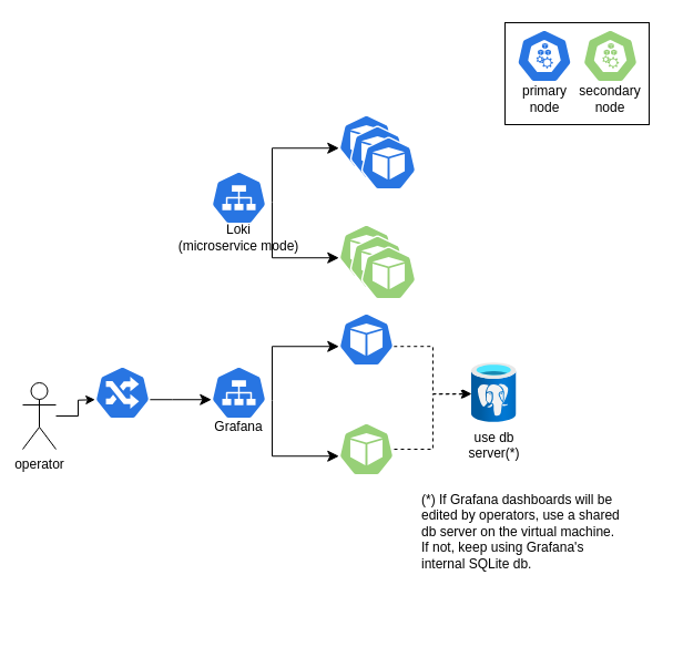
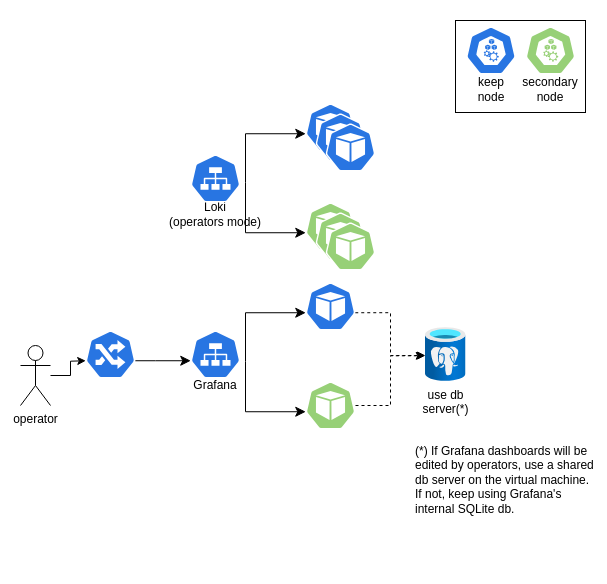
  <mxCell id="0" />
  <mxCell id="1" parent="0" />
  <mxCell id="2" value="" style="group" parent="1" vertex="1" connectable="0"><mxGeometry x="185" y="151" width="60" height="70" as="geometry" /></mxCell>
- <mxCell id="3" value="Loki&lt;div&gt;(microservice mode)&lt;/div&gt;" style="text;html=1;align=center;verticalAlign=middle;whiteSpace=wrap;rounded=0;" parent="2" vertex="1"><mxGeometry x="-30" y="48" width="120" height="30" as="geometry" /></mxCell>
+ <mxCell id="3" value="Loki&lt;div&gt;(operators mode)&lt;/div&gt;" style="text;html=1;align=center;verticalAlign=middle;whiteSpace=wrap;rounded=0;" parent="2" vertex="1"><mxGeometry x="-30" y="48" width="120" height="30" as="geometry" /></mxCell>
  <mxCell id="4" value="" style="sketch=0;html=1;dashed=0;whitespace=wrap;fillColor=#2875E2;strokeColor=#ffffff;points=[[0.005,0.63,0],[0.1,0.2,0],[0.9,0.2,0],[0.5,0,0],[0.995,0.63,0],[0.72,0.99,0],[0.5,1,0],[0.28,0.99,0]];verticalLabelPosition=bottom;align=center;verticalAlign=top;shape=mxgraph.kubernetes.icon;prIcon=svc" vertex="1" parent="2"><mxGeometry x="5" y="3" width="50" height="48" as="geometry" /></mxCell>
  <mxCell id="5" value="" style="edgeStyle=elbowEdgeStyle;elbow=horizontal;endArrow=classic;html=1;curved=0;rounded=0;endSize=8;startSize=8;entryX=0.005;entryY=0.63;entryDx=0;entryDy=0;entryPerimeter=0;" parent="1" target="24" edge="1"><mxGeometry width="50" height="50" relative="1" as="geometry"><mxPoint x="245" y="182" as="sourcePoint" /><mxPoint x="305.25" y="133.24" as="targetPoint" /><Array as="points"><mxPoint x="245" y="162" /></Array></mxGeometry></mxCell>
  <mxCell id="6" value="" style="edgeStyle=elbowEdgeStyle;elbow=horizontal;endArrow=classic;html=1;curved=0;rounded=0;endSize=8;startSize=8;entryX=0.005;entryY=0.63;entryDx=0;entryDy=0;entryPerimeter=0;" parent="1" target="28" edge="1"><mxGeometry width="50" height="50" relative="1" as="geometry"><mxPoint x="245" y="182" as="sourcePoint" /><mxPoint x="305.25" y="232.24" as="targetPoint" /><Array as="points"><mxPoint x="245" y="262" /></Array></mxGeometry></mxCell>
  <mxCell id="7" value="" style="edgeStyle=orthogonalEdgeStyle;rounded=0;orthogonalLoop=1;jettySize=auto;html=1;exitX=0.995;exitY=0.63;exitDx=0;exitDy=0;exitPerimeter=0;dashed=1;" parent="1" target="14" edge="1"><mxGeometry relative="1" as="geometry"><mxPoint x="354.75" y="312.24" as="sourcePoint" /><Array as="points"><mxPoint x="390" y="312" /><mxPoint x="390" y="355" /></Array></mxGeometry></mxCell>
  <mxCell id="8" value="" style="group" parent="1" vertex="1" connectable="0"><mxGeometry x="185" y="330" width="60" height="70" as="geometry" /></mxCell>
  <mxCell id="9" value="Grafana" style="text;html=1;align=center;verticalAlign=middle;whiteSpace=wrap;rounded=0;" parent="8" vertex="1"><mxGeometry y="40" width="60" height="30" as="geometry" /></mxCell>
  <mxCell id="10" value="" style="sketch=0;html=1;dashed=0;whitespace=wrap;fillColor=#2875E2;strokeColor=#ffffff;points=[[0.005,0.63,0],[0.1,0.2,0],[0.9,0.2,0],[0.5,0,0],[0.995,0.63,0],[0.72,0.99,0],[0.5,1,0],[0.28,0.99,0]];verticalLabelPosition=bottom;align=center;verticalAlign=top;shape=mxgraph.kubernetes.icon;prIcon=svc" vertex="1" parent="8"><mxGeometry x="5" width="50" height="48" as="geometry" /></mxCell>
  <mxCell id="11" value="" style="edgeStyle=elbowEdgeStyle;elbow=horizontal;endArrow=classic;html=1;curved=0;rounded=0;endSize=8;startSize=8;entryX=0.005;entryY=0.63;entryDx=0;entryDy=0;entryPerimeter=0;" parent="1" target="27" edge="1"><mxGeometry width="50" height="50" relative="1" as="geometry"><mxPoint x="245" y="361" as="sourcePoint" /><mxPoint x="305.25" y="312.24" as="targetPoint" /><Array as="points"><mxPoint x="245" y="341" /></Array></mxGeometry></mxCell>
  <mxCell id="12" value="" style="edgeStyle=elbowEdgeStyle;elbow=horizontal;endArrow=classic;html=1;curved=0;rounded=0;endSize=8;startSize=8;entryX=0.005;entryY=0.63;entryDx=0;entryDy=0;entryPerimeter=0;" parent="1" target="32" edge="1"><mxGeometry width="50" height="50" relative="1" as="geometry"><mxPoint x="245" y="361" as="sourcePoint" /><mxPoint x="305.25" y="411.24" as="targetPoint" /><Array as="points"><mxPoint x="245" y="441" /></Array></mxGeometry></mxCell>
  <mxCell id="13" value="" style="edgeStyle=elbowEdgeStyle;elbow=horizontal;endArrow=classic;html=1;curved=0;rounded=0;endSize=8;startSize=8;exitX=0.995;exitY=0.63;exitDx=0;exitDy=0;exitPerimeter=0;entryX=0.005;entryY=0.63;entryDx=0;entryDy=0;entryPerimeter=0;" parent="1" edge="1"><mxGeometry width="50" height="50" relative="1" as="geometry"><mxPoint x="134.75" y="360.24" as="sourcePoint" /><mxPoint x="190.25" y="360.24" as="targetPoint" /><Array as="points"><mxPoint x="155" y="352" /></Array></mxGeometry></mxCell>
  <mxCell id="14" value="use db&lt;div&gt;server(*)&lt;/div&gt;" style="image;aspect=fixed;html=1;points=[];align=center;fontSize=12;image=img/lib/azure2/databases/Azure_Database_PostgreSQL_Server.svg;" parent="1" vertex="1"><mxGeometry x="425" y="327" width="40.5" height="54" as="geometry" /></mxCell>
- <mxCell id="15" value="&lt;p&gt;&lt;/p&gt;&lt;span style=&quot;background-color: initial;&quot;&gt;(*) If Grafana dashboards will be edited by operators, use a shared db server on the virtual machine. If not, keep using Grafana's internal SQL&lt;/span&gt;&lt;span style=&quot;background-color: initial;&quot;&gt;ite db.&lt;/span&gt;&lt;div&gt;&lt;p&gt;&lt;/p&gt;&lt;/div&gt;" style="text;html=1;spacing=5;spacingTop=-20;whiteSpace=wrap;overflow=hidden;rounded=0;align=left;" parent="1" vertex="1"><mxGeometry x="375" y="442" width="190" height="120" as="geometry" /></mxCell>
+ <mxCell id="15" value="&lt;p&gt;&lt;/p&gt;&lt;span style=&quot;background-color: initial;&quot;&gt;(*) If Grafana dashboards will be edited by operators, use a shared db server on the virtual machine. If not, keep using Grafana's internal SQL&lt;/span&gt;&lt;span style=&quot;background-color: initial;&quot;&gt;ite db.&lt;/span&gt;&lt;div&gt;&lt;p&gt;&lt;/p&gt;&lt;/div&gt;" style="text;html=1;spacing=5;spacingTop=-20;whiteSpace=wrap;overflow=hidden;rounded=0;align=left;" parent="1" vertex="1"><mxGeometry x="410" y="442" width="190" height="120" as="geometry" /></mxCell>
  <mxCell id="16" value="" style="edgeStyle=orthogonalEdgeStyle;rounded=0;orthogonalLoop=1;jettySize=auto;html=1;entryX=0.005;entryY=0.63;entryDx=0;entryDy=0;entryPerimeter=0;" parent="1" source="17" edge="1"><mxGeometry relative="1" as="geometry"><mxPoint x="25" y="354" as="sourcePoint" /><Array as="points" /><mxPoint x="85.25" y="360.24" as="targetPoint" /></mxGeometry></mxCell>
  <mxCell id="17" value="operator" style="shape=umlActor;verticalLabelPosition=bottom;verticalAlign=top;html=1;outlineConnect=0;" parent="1" vertex="1"><mxGeometry x="20" y="345" width="30" height="60" as="geometry" /></mxCell>
  <mxCell id="18" value="" style="group" parent="1" vertex="1" connectable="0"><mxGeometry x="455" y="20" width="130" height="92" as="geometry" /></mxCell>
  <mxCell id="19" value="" style="rounded=0;whiteSpace=wrap;html=1;fillColor=none;" parent="18" vertex="1"><mxGeometry width="130" height="92" as="geometry" /></mxCell>
- <mxCell id="20" value="primary&lt;div&gt;node&lt;/div&gt;" style="text;html=1;align=center;verticalAlign=middle;whiteSpace=wrap;rounded=0;" parent="18" vertex="1"><mxGeometry x="5.5" y="54" width="60" height="30" as="geometry" /></mxCell>
+ <mxCell id="20" value="keep&lt;div&gt;node&lt;/div&gt;" style="text;html=1;align=center;verticalAlign=middle;whiteSpace=wrap;rounded=0;" parent="18" vertex="1"><mxGeometry x="5.5" y="54" width="60" height="30" as="geometry" /></mxCell>
  <mxCell id="21" value="secondary&lt;div&gt;node&lt;/div&gt;" style="text;html=1;align=center;verticalAlign=middle;whiteSpace=wrap;rounded=0;" parent="18" vertex="1"><mxGeometry x="65" y="54" width="60" height="30" as="geometry" /></mxCell>
  <mxCell id="22" value="" style="sketch=0;html=1;dashed=0;whitespace=wrap;fillColor=#97d077;strokeColor=#ffffff;points=[[0.005,0.63,0],[0.1,0.2,0],[0.9,0.2,0],[0.5,0,0],[0.995,0.63,0],[0.72,0.99,0],[0.5,1,0],[0.28,0.99,0]];verticalLabelPosition=bottom;align=center;verticalAlign=top;shape=mxgraph.kubernetes.icon;prIcon=node" vertex="1" parent="18"><mxGeometry x="70" y="6" width="50" height="48" as="geometry" /></mxCell>
  <mxCell id="23" value="" style="sketch=0;html=1;dashed=0;whitespace=wrap;fillColor=#2875E2;strokeColor=#ffffff;points=[[0.005,0.63,0],[0.1,0.2,0],[0.9,0.2,0],[0.5,0,0],[0.995,0.63,0],[0.72,0.99,0],[0.5,1,0],[0.28,0.99,0]];verticalLabelPosition=bottom;align=center;verticalAlign=top;shape=mxgraph.kubernetes.icon;prIcon=node" vertex="1" parent="18"><mxGeometry x="10.5" y="6" width="50" height="48" as="geometry" /></mxCell>
  <mxCell id="24" value="" style="sketch=0;html=1;dashed=0;whitespace=wrap;fillColor=#2875E2;strokeColor=#ffffff;points=[[0.005,0.63,0],[0.1,0.2,0],[0.9,0.2,0],[0.5,0,0],[0.995,0.63,0],[0.72,0.99,0],[0.5,1,0],[0.28,0.99,0]];verticalLabelPosition=bottom;align=center;verticalAlign=top;shape=mxgraph.kubernetes.icon;prIcon=pod" vertex="1" parent="1"><mxGeometry x="305" y="103" width="50" height="48" as="geometry" /></mxCell>
  <mxCell id="25" value="" style="sketch=0;html=1;dashed=0;whitespace=wrap;fillColor=#2875E2;strokeColor=#ffffff;points=[[0.005,0.63,0],[0.1,0.2,0],[0.9,0.2,0],[0.5,0,0],[0.995,0.63,0],[0.72,0.99,0],[0.5,1,0],[0.28,0.99,0]];verticalLabelPosition=bottom;align=center;verticalAlign=top;shape=mxgraph.kubernetes.icon;prIcon=pod" vertex="1" parent="1"><mxGeometry x="315" y="113" width="50" height="48" as="geometry" /></mxCell>
  <mxCell id="26" value="" style="sketch=0;html=1;dashed=0;whitespace=wrap;fillColor=#2875E2;strokeColor=#ffffff;points=[[0.005,0.63,0],[0.1,0.2,0],[0.9,0.2,0],[0.5,0,0],[0.995,0.63,0],[0.72,0.99,0],[0.5,1,0],[0.28,0.99,0]];verticalLabelPosition=bottom;align=center;verticalAlign=top;shape=mxgraph.kubernetes.icon;prIcon=pod" vertex="1" parent="1"><mxGeometry x="325" y="123" width="50" height="48" as="geometry" /></mxCell>
  <mxCell id="27" value="" style="sketch=0;html=1;dashed=0;whitespace=wrap;fillColor=#2875E2;strokeColor=#ffffff;points=[[0.005,0.63,0],[0.1,0.2,0],[0.9,0.2,0],[0.5,0,0],[0.995,0.63,0],[0.72,0.99,0],[0.5,1,0],[0.28,0.99,0]];verticalLabelPosition=bottom;align=center;verticalAlign=top;shape=mxgraph.kubernetes.icon;prIcon=pod" vertex="1" parent="1"><mxGeometry x="305" y="282" width="50" height="48" as="geometry" /></mxCell>
  <mxCell id="28" value="" style="sketch=0;html=1;dashed=0;whitespace=wrap;fillColor=#97d077;strokeColor=#ffffff;points=[[0.005,0.63,0],[0.1,0.2,0],[0.9,0.2,0],[0.5,0,0],[0.995,0.63,0],[0.72,0.99,0],[0.5,1,0],[0.28,0.99,0]];verticalLabelPosition=bottom;align=center;verticalAlign=top;shape=mxgraph.kubernetes.icon;prIcon=pod" vertex="1" parent="1"><mxGeometry x="305" y="202" width="50" height="48" as="geometry" /></mxCell>
  <mxCell id="29" value="" style="sketch=0;html=1;dashed=0;whitespace=wrap;fillColor=#97d077;strokeColor=#ffffff;points=[[0.005,0.63,0],[0.1,0.2,0],[0.9,0.2,0],[0.5,0,0],[0.995,0.63,0],[0.72,0.99,0],[0.5,1,0],[0.28,0.99,0]];verticalLabelPosition=bottom;align=center;verticalAlign=top;shape=mxgraph.kubernetes.icon;prIcon=pod" vertex="1" parent="1"><mxGeometry x="315" y="212" width="50" height="48" as="geometry" /></mxCell>
  <mxCell id="30" value="" style="sketch=0;html=1;dashed=0;whitespace=wrap;fillColor=#97d077;strokeColor=#ffffff;points=[[0.005,0.63,0],[0.1,0.2,0],[0.9,0.2,0],[0.5,0,0],[0.995,0.63,0],[0.72,0.99,0],[0.5,1,0],[0.28,0.99,0]];verticalLabelPosition=bottom;align=center;verticalAlign=top;shape=mxgraph.kubernetes.icon;prIcon=pod" vertex="1" parent="1"><mxGeometry x="325" y="222" width="50" height="48" as="geometry" /></mxCell>
  <mxCell id="31" value="" style="edgeStyle=orthogonalEdgeStyle;html=1;entryX=-0.031;entryY=0.524;entryDx=0;entryDy=0;entryPerimeter=0;rounded=0;dashed=1;" edge="1" parent="1" source="32" target="14"><mxGeometry relative="1" as="geometry" /></mxCell>
  <mxCell id="32" value="" style="sketch=0;html=1;dashed=0;whitespace=wrap;fillColor=#97d077;strokeColor=#ffffff;points=[[0.005,0.63,0],[0.1,0.2,0],[0.9,0.2,0],[0.5,0,0],[0.995,0.63,0],[0.72,0.99,0],[0.5,1,0],[0.28,0.99,0]];verticalLabelPosition=bottom;align=center;verticalAlign=top;shape=mxgraph.kubernetes.icon;prIcon=pod" vertex="1" parent="1"><mxGeometry x="305" y="381" width="50" height="48" as="geometry" /></mxCell>
  <mxCell id="33" value="" style="sketch=0;html=1;dashed=0;whitespace=wrap;fillColor=#2875E2;strokeColor=#ffffff;points=[[0.005,0.63,0],[0.1,0.2,0],[0.9,0.2,0],[0.5,0,0],[0.995,0.63,0],[0.72,0.99,0],[0.5,1,0],[0.28,0.99,0]];verticalLabelPosition=bottom;align=center;verticalAlign=top;shape=mxgraph.kubernetes.icon;prIcon=ing" vertex="1" parent="1"><mxGeometry x="85" y="330" width="50" height="48" as="geometry" /></mxCell>
